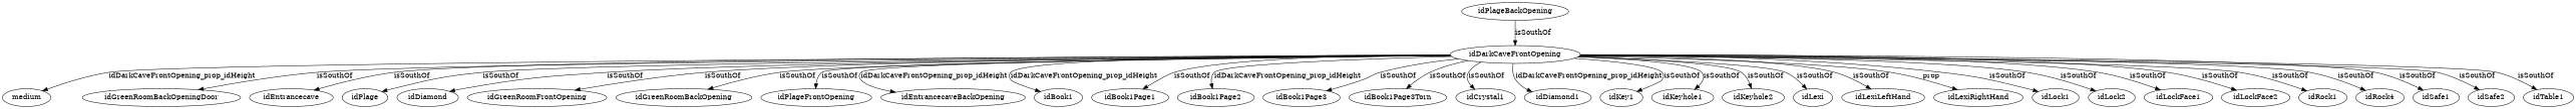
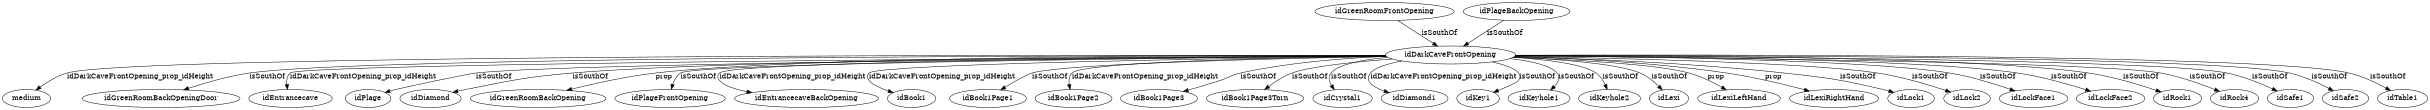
  strict digraph {
    node [node_type=entity_node]
    edge [edge_type=relationship]
    medium [node_type=property_node]
    idDarkCaveFrontOpening
    idGreenRoomBackOpeningDoor
    idEntrancecave
    idPlage
    n6 [label=idDiamond]
    idGreenRoomFrontOpening
    idGreenRoomBackOpening
    idPlageFrontOpening
    idEntrancecaveBackOpening
    idBook1
    idBook1Page1
    idBook1Page2
    idBook1Page3
    idBook1Page3Torn
    idCrystal1
    idDiamond1
    idKey1
    idKeyhole1
    idKeyhole2
    idLexi
    idLexiLeftHand
    idLexiRightHand
    idLock1
    idLock2
    idLockFace1
    idLockFace2
    idRock1
    n29 [label=idRock4]
    idSafe1
    idSafe2
    idTable1
    idPlageBackOpening
    idDarkCaveFrontOpening -> medium [edge_type=property label=idDarkCaveFrontOpening_prop_idHeight]
    idDarkCaveFrontOpening -> idGreenRoomBackOpeningDoor [label=isSouthOf]
-   idDarkCaveFrontOpening -> idEntrancecave [label=isSouthOf]
+   idDarkCaveFrontOpening -> idEntrancecave [label=idDarkCaveFrontOpening_prop_idHeight]
    idDarkCaveFrontOpening -> idPlage [label=isSouthOf]
    idDarkCaveFrontOpening -> n6 [label=isSouthOf]
-   idDarkCaveFrontOpening -> idGreenRoomFrontOpening [label=isSouthOf]
-   idDarkCaveFrontOpening -> idGreenRoomBackOpening [label=isSouthOf]
+   idGreenRoomFrontOpening -> idDarkCaveFrontOpening [label=isSouthOf]
+   idDarkCaveFrontOpening -> idGreenRoomBackOpening [label=prop]
    idDarkCaveFrontOpening -> idPlageFrontOpening [label=isSouthOf]
    idDarkCaveFrontOpening -> idEntrancecaveBackOpening [label=idDarkCaveFrontOpening_prop_idHeight]
    idDarkCaveFrontOpening -> idBook1 [label=idDarkCaveFrontOpening_prop_idHeight]
    idDarkCaveFrontOpening -> idBook1Page1 [label=isSouthOf]
    idDarkCaveFrontOpening -> idBook1Page2 [label=idDarkCaveFrontOpening_prop_idHeight]
    idDarkCaveFrontOpening -> idBook1Page3 [label=isSouthOf]
    idDarkCaveFrontOpening -> idBook1Page3Torn [label=isSouthOf]
    idDarkCaveFrontOpening -> idCrystal1 [label=isSouthOf]
    idDarkCaveFrontOpening -> idDiamond1 [label=idDarkCaveFrontOpening_prop_idHeight]
    idDarkCaveFrontOpening -> idKey1 [label=isSouthOf]
    idDarkCaveFrontOpening -> idKeyhole1 [label=isSouthOf]
    idDarkCaveFrontOpening -> idKeyhole2 [label=isSouthOf]
    idDarkCaveFrontOpening -> idLexi [label=isSouthOf]
-   idDarkCaveFrontOpening -> idLexiLeftHand [label=isSouthOf]
+   idDarkCaveFrontOpening -> idLexiLeftHand [label=prop]
    idDarkCaveFrontOpening -> idLexiRightHand [label=prop]
    idDarkCaveFrontOpening -> idLock1 [label=isSouthOf]
    idDarkCaveFrontOpening -> idLock2 [label=isSouthOf]
    idDarkCaveFrontOpening -> idLockFace1 [label=isSouthOf]
    idDarkCaveFrontOpening -> idLockFace2 [label=isSouthOf]
    idDarkCaveFrontOpening -> idRock1 [label=isSouthOf]
    idDarkCaveFrontOpening -> n29 [label=isSouthOf]
    idDarkCaveFrontOpening -> idSafe1 [label=isSouthOf]
    idDarkCaveFrontOpening -> idSafe2 [label=isSouthOf]
    idDarkCaveFrontOpening -> idTable1 [label=isSouthOf]
    idPlageBackOpening -> idDarkCaveFrontOpening [label=isSouthOf]
  }
